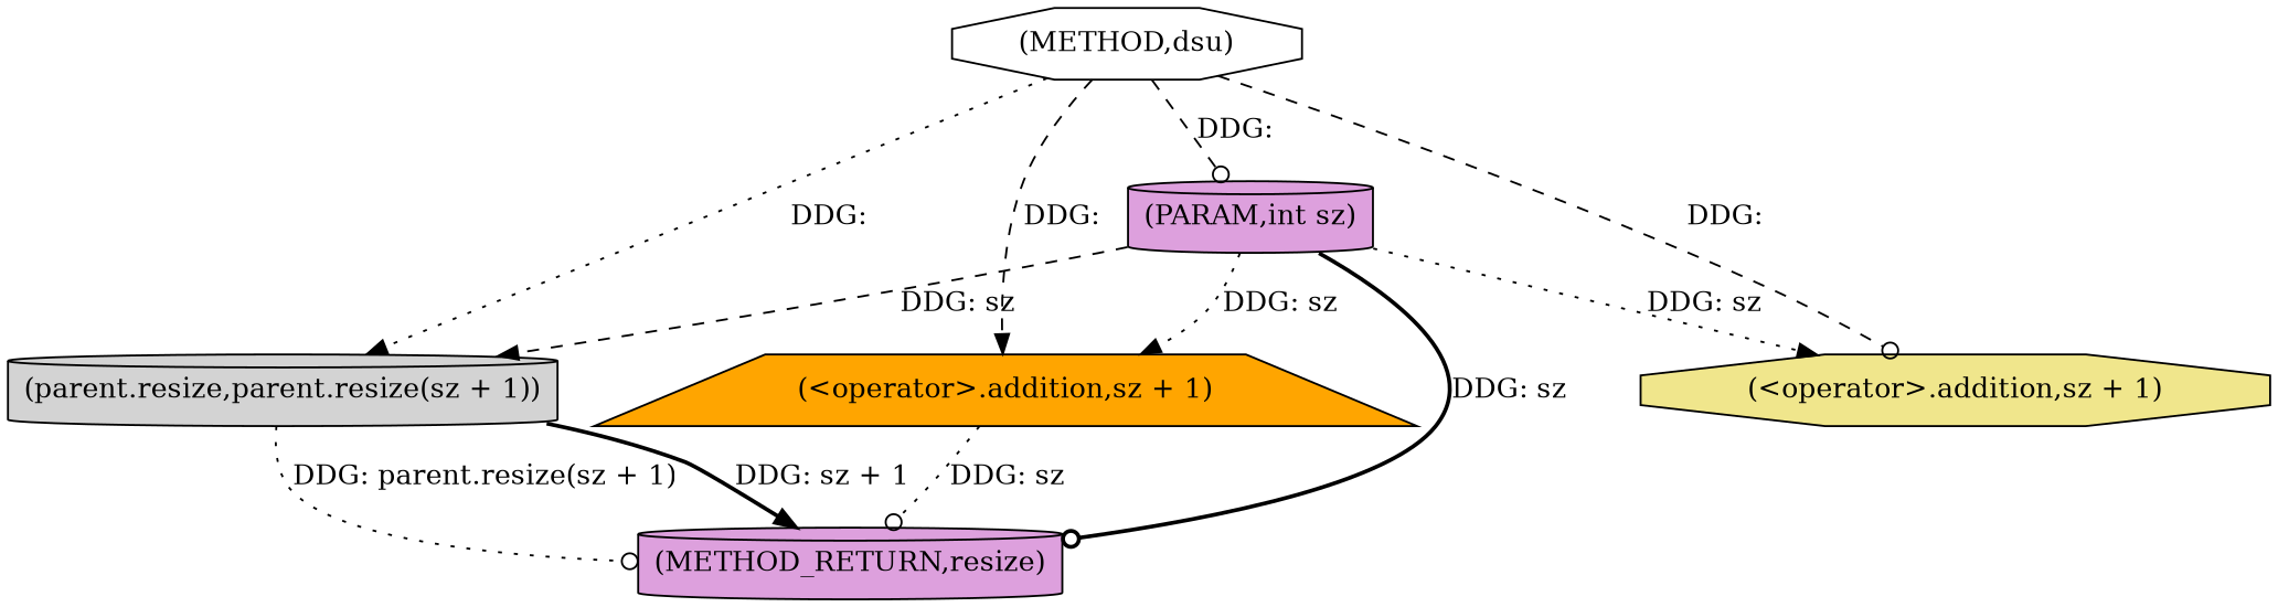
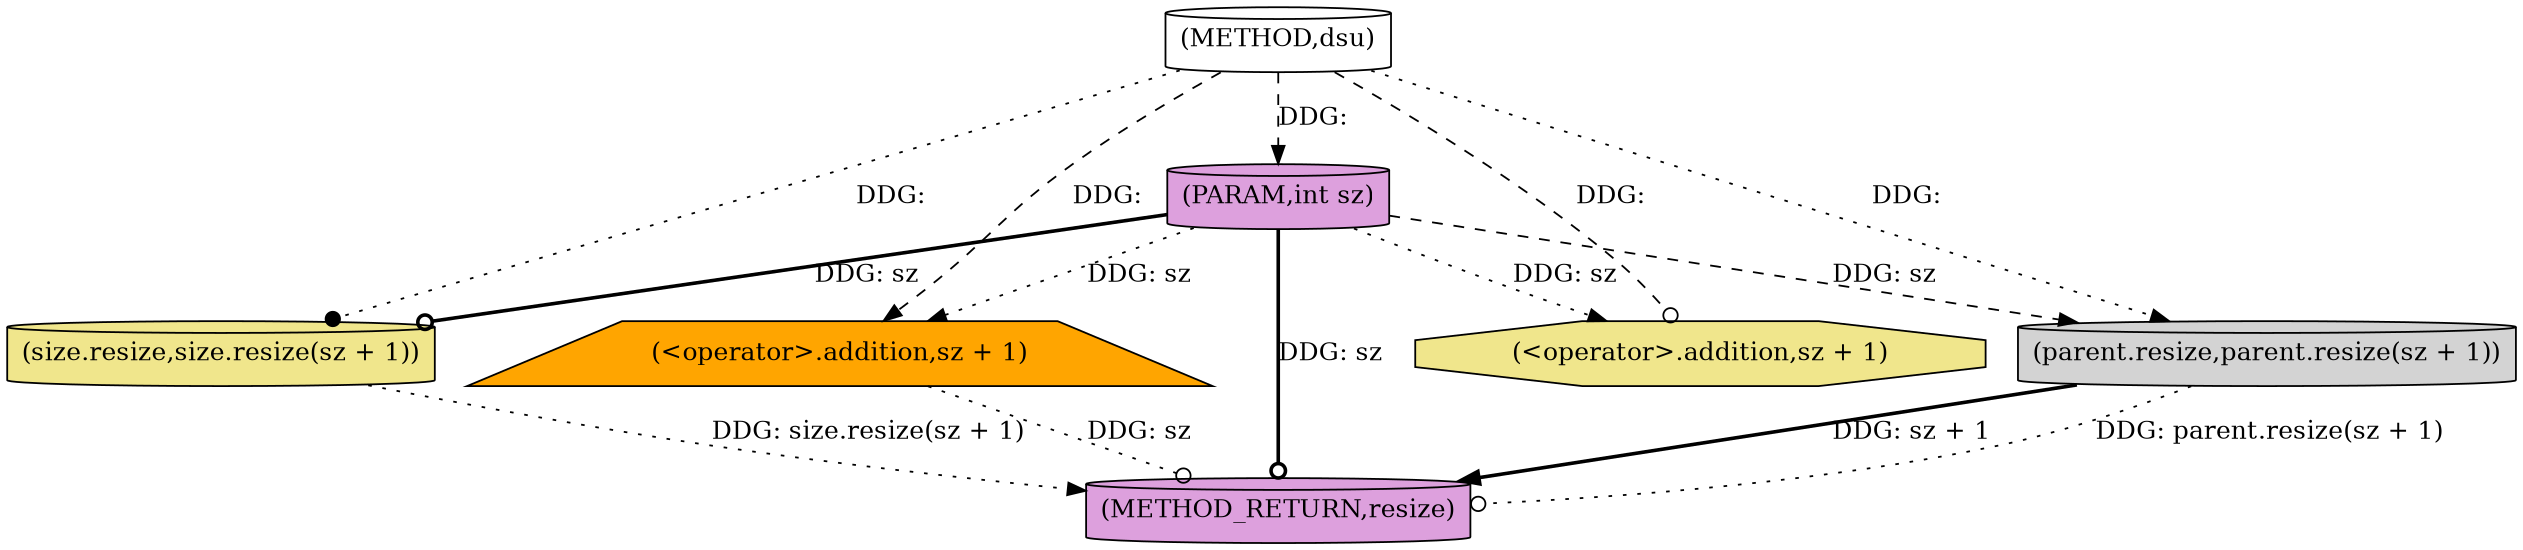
  digraph {
    node [fillcolor=plum shape=cylinder style=filled]
    edge [arrowhead=normal style=dotted]
-   n1 [fillcolor=white label="(METHOD,dsu)" shape=octagon]
+   n1 [fillcolor=white label="(METHOD,dsu)"]
    n2 [label="(PARAM,int sz)"]
+   n3 [fillcolor=khaki label="(size.resize,size.resize(sz + 1))"]
    n4 [fillcolor=lightgrey label="(parent.resize,parent.resize(sz + 1))"]
    n5 [fillcolor=khaki label="(<operator>.addition,sz + 1)" shape=octagon]
    n6 [fillcolor=orange label="(<operator>.addition,sz + 1)" shape=trapezium]
    n7 [label="(METHOD_RETURN,resize)"]
-   n1 -> n2 [arrowhead=odot label="DDG: " style=dashed]
+   n1 -> n2 [label="DDG: " style=dashed]
+   n1 -> n3 [arrowhead=dot label="DDG: "]
    n1 -> n4 [label="DDG: "]
    n1 -> n5 [arrowhead=odot label="DDG: " style=dashed]
    n1 -> n6 [label="DDG: " style=dashed]
+   n2 -> n3 [arrowhead=odot label="DDG: sz" style=bold]
    n2 -> n4 [label="DDG: sz" style=dashed]
    n2 -> n5 [label="DDG: sz"]
    n2 -> n6 [label="DDG: sz"]
    n2 -> n7 [arrowhead=odot label="DDG: sz" style=bold]
+   n3 -> n7 [label="DDG: size.resize(sz + 1)"]
    n4 -> n7 [label="DDG: sz + 1" style=bold]
    n4 -> n7 [arrowhead=odot label="DDG: parent.resize(sz + 1)"]
    n6 -> n7 [arrowhead=odot label="DDG: sz"]
  }
